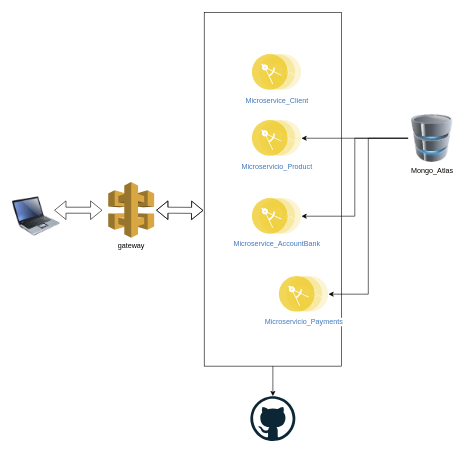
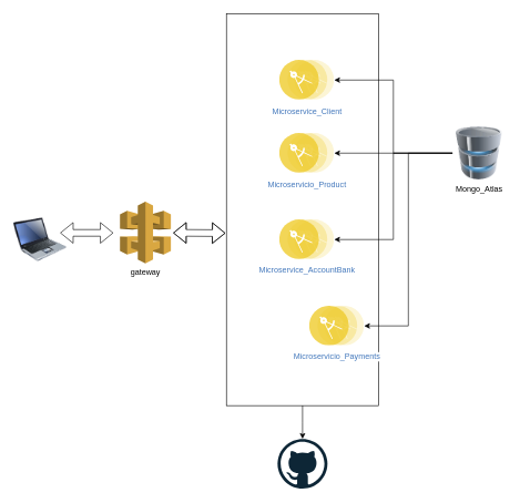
  <mxCell id="0" />
  <mxCell id="1" parent="0" />
  <mxCell id="2" value="&lt;font style=&quot;vertical-align: inherit&quot;&gt;&lt;font style=&quot;vertical-align: inherit&quot;&gt;Microservice_Client&lt;/font&gt;&lt;/font&gt;" style="aspect=fixed;perimeter=ellipsePerimeter;html=1;align=center;shadow=0;dashed=0;fontColor=#4277BB;labelBackgroundColor=#ffffff;fontSize=12;spacingTop=3;image;image=img/lib/ibm/applications/microservice.svg;" parent="1" vertex="1"><mxGeometry x="420" y="90" width="82.2" height="60" as="geometry" /></mxCell>
  <mxCell id="3" value="&lt;font style=&quot;vertical-align: inherit&quot;&gt;&lt;font style=&quot;vertical-align: inherit&quot;&gt;&lt;font style=&quot;vertical-align: inherit&quot;&gt;&lt;font style=&quot;vertical-align: inherit&quot;&gt;Microservicio_Product&lt;/font&gt;&lt;/font&gt;&lt;/font&gt;&lt;/font&gt;" style="aspect=fixed;perimeter=ellipsePerimeter;html=1;align=center;shadow=0;dashed=0;fontColor=#4277BB;labelBackgroundColor=#ffffff;fontSize=12;spacingTop=3;image;image=img/lib/ibm/applications/microservice.svg;" parent="1" vertex="1"><mxGeometry x="420" y="200" width="82.2" height="60" as="geometry" /></mxCell>
  <mxCell id="4" value="&lt;font style=&quot;vertical-align: inherit&quot;&gt;&lt;font style=&quot;vertical-align: inherit&quot;&gt;&lt;font style=&quot;vertical-align: inherit&quot;&gt;&lt;font style=&quot;vertical-align: inherit&quot;&gt;&lt;font style=&quot;vertical-align: inherit&quot;&gt;&lt;font style=&quot;vertical-align: inherit&quot;&gt;Microservice_AccountBank&lt;/font&gt;&lt;/font&gt;&lt;/font&gt;&lt;/font&gt;&lt;/font&gt;&lt;/font&gt;" style="aspect=fixed;perimeter=ellipsePerimeter;html=1;align=center;shadow=0;dashed=0;fontColor=#4277BB;labelBackgroundColor=#ffffff;fontSize=12;spacingTop=3;image;image=img/lib/ibm/applications/microservice.svg;" parent="1" vertex="1"><mxGeometry x="420" y="330" width="82.2" height="60" as="geometry" /></mxCell>
+ <mxCell id="5" style="edgeStyle=orthogonalEdgeStyle;rounded=0;orthogonalLoop=1;jettySize=auto;html=1;entryX=1;entryY=0.5;entryDx=0;entryDy=0;" parent="1" source="9" target="2" edge="1"><mxGeometry relative="1" as="geometry" /></mxCell>
  <mxCell id="6" style="edgeStyle=orthogonalEdgeStyle;rounded=0;orthogonalLoop=1;jettySize=auto;html=1;exitX=0;exitY=0.5;exitDx=0;exitDy=0;" parent="1" source="9" target="3" edge="1"><mxGeometry relative="1" as="geometry" /></mxCell>
  <mxCell id="7" style="edgeStyle=orthogonalEdgeStyle;rounded=0;orthogonalLoop=1;jettySize=auto;html=1;entryX=1;entryY=0.5;entryDx=0;entryDy=0;" parent="1" source="9" target="4" edge="1"><mxGeometry relative="1" as="geometry" /></mxCell>
  <mxCell id="8" style="edgeStyle=orthogonalEdgeStyle;rounded=0;orthogonalLoop=1;jettySize=auto;html=1;entryX=1;entryY=0.5;entryDx=0;entryDy=0;" parent="1" source="9" target="13" edge="1"><mxGeometry relative="1" as="geometry" /></mxCell>
  <mxCell id="9" value="&lt;font style=&quot;vertical-align: inherit&quot;&gt;&lt;font style=&quot;vertical-align: inherit&quot;&gt;Mongo_Atlas&lt;br&gt;&lt;br&gt;&lt;/font&gt;&lt;/font&gt;" style="image;html=1;image=img/lib/clip_art/computers/Database_128x128.png" parent="1" vertex="1"><mxGeometry x="680" y="190" width="80" height="80" as="geometry" /></mxCell>
  <mxCell id="10" value="" style="dashed=0;outlineConnect=0;html=1;align=center;labelPosition=center;verticalLabelPosition=bottom;verticalAlign=top;shape=mxgraph.weblogos.github" parent="1" vertex="1"><mxGeometry x="416.95" y="660" width="75" height="75" as="geometry" /></mxCell>
  <mxCell id="11" style="edgeStyle=orthogonalEdgeStyle;rounded=0;orthogonalLoop=1;jettySize=auto;html=1;" parent="1" source="12" target="10" edge="1"><mxGeometry relative="1" as="geometry" /></mxCell>
  <mxCell id="12" value="" style="rounded=0;whiteSpace=wrap;html=1;fillColor=none;" parent="1" vertex="1"><mxGeometry x="340" y="20" width="228.9" height="590" as="geometry" /></mxCell>
  <mxCell id="13" value="&lt;font style=&quot;vertical-align: inherit&quot;&gt;&lt;font style=&quot;vertical-align: inherit&quot;&gt;&lt;font style=&quot;vertical-align: inherit&quot;&gt;&lt;font style=&quot;vertical-align: inherit&quot;&gt;&lt;font style=&quot;vertical-align: inherit&quot;&gt;&lt;font style=&quot;vertical-align: inherit&quot;&gt;&lt;font style=&quot;vertical-align: inherit&quot;&gt;&lt;font style=&quot;vertical-align: inherit&quot;&gt;&lt;font style=&quot;vertical-align: inherit&quot;&gt;&lt;font style=&quot;vertical-align: inherit&quot;&gt;&lt;font style=&quot;vertical-align: inherit&quot;&gt;&lt;font style=&quot;vertical-align: inherit&quot;&gt;Microservicio_Payments&lt;/font&gt;&lt;/font&gt;&lt;/font&gt;&lt;/font&gt;&lt;/font&gt;&lt;/font&gt;&lt;/font&gt;&lt;/font&gt;&lt;/font&gt;&lt;/font&gt;&lt;/font&gt;&lt;/font&gt;" style="aspect=fixed;perimeter=ellipsePerimeter;html=1;align=center;shadow=0;dashed=0;fontColor=#4277BB;labelBackgroundColor=#ffffff;fontSize=12;spacingTop=3;image;image=img/lib/ibm/applications/microservice.svg;" parent="1" vertex="1"><mxGeometry x="465" y="460" width="82.2" height="60" as="geometry" /></mxCell>
  <mxCell id="14" value="&lt;font style=&quot;vertical-align: inherit&quot;&gt;&lt;font style=&quot;vertical-align: inherit&quot;&gt;gateway&lt;br&gt;&lt;br&gt;&lt;/font&gt;&lt;/font&gt;" style="outlineConnect=0;dashed=0;verticalLabelPosition=bottom;verticalAlign=top;align=center;html=1;shape=mxgraph.aws3.api_gateway;fillColor=#D9A741;gradientColor=none;" parent="1" vertex="1"><mxGeometry x="180" y="303" width="76.5" height="93" as="geometry" /></mxCell>
  <mxCell id="15" value="" style="image;html=1;image=img/lib/clip_art/computers/Laptop_128x128.png;fillColor=none;" parent="1" vertex="1"><mxGeometry x="20" y="320" width="80" height="80" as="geometry" /></mxCell>
  <mxCell id="16" value="" style="shape=flexArrow;endArrow=classic;startArrow=classic;html=1;rounded=0;entryX=-0.007;entryY=0.56;entryDx=0;entryDy=0;entryPerimeter=0;" parent="1" target="12" edge="1"><mxGeometry width="100" height="100" relative="1" as="geometry"><mxPoint x="260" y="350" as="sourcePoint" /><mxPoint x="330" y="330" as="targetPoint" /><Array as="points"><mxPoint x="280" y="350" /></Array></mxGeometry></mxCell>
  <mxCell id="17" value="" style="shape=flexArrow;endArrow=classic;startArrow=classic;html=1;rounded=0;" parent="1" edge="1"><mxGeometry width="100" height="100" relative="1" as="geometry"><mxPoint x="90" y="350" as="sourcePoint" /><mxPoint x="170" y="350" as="targetPoint" /><Array as="points" /></mxGeometry></mxCell>
